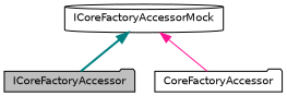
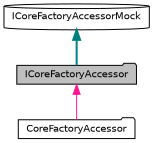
  digraph {
    node [color=black fillcolor=white fontname=Helvetica fontsize=10 shape=folder style=filled]
    edge [dir=back fontname=Helvetica fontsize=10 labelfontname=Helvetica labelfontsize=10]
    n1 [fillcolor=grey75 fontcolor=black height=0.2 label=ICoreFactoryAccessor width=0.4]
    n2 [height=0.2 label=CoreFactoryAccessor width=0.4]
    n3 [height=0.2 label=ICoreFactoryAccessorMock shape=cylinder width=0.4]
-   n3 -> n2 [color=deeppink style=solid]
+   n1 -> n2 [color=deeppink style=solid]
    n3 -> n1 [color=teal style=bold]
  }
